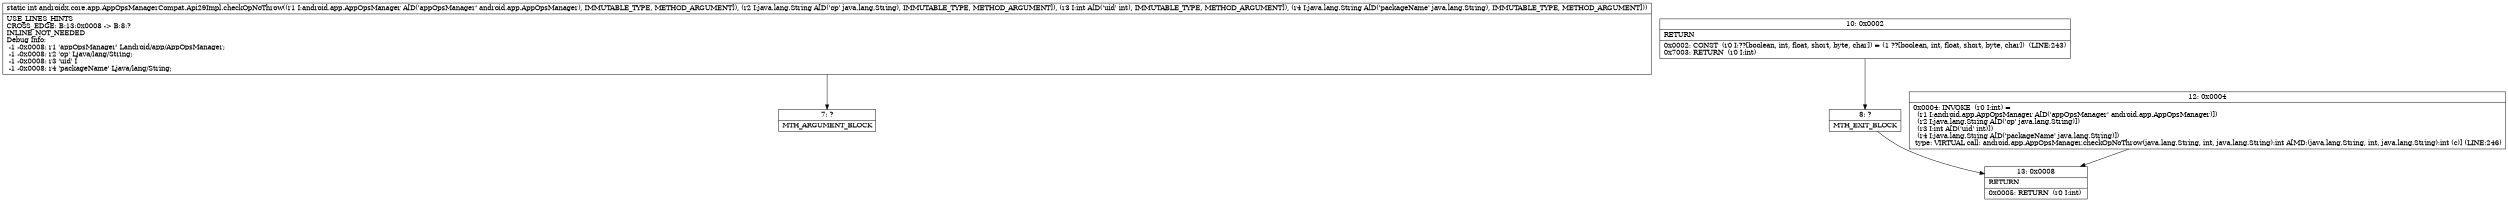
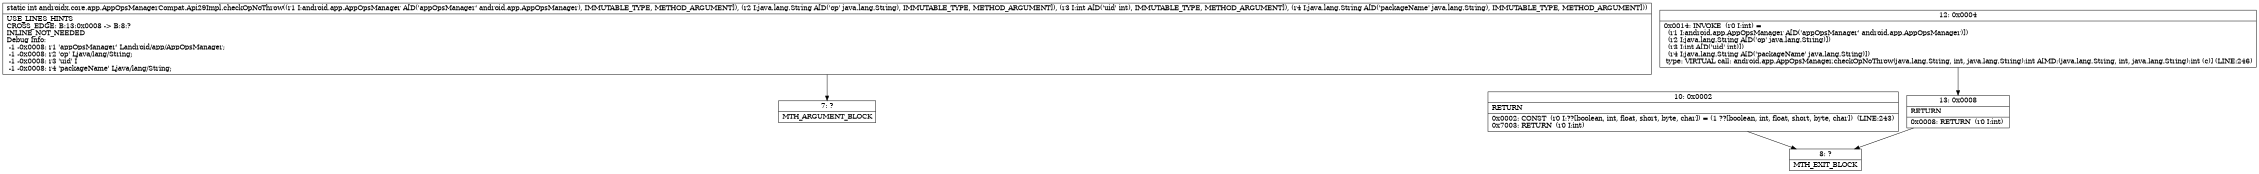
  digraph {
    node [shape=record]
    n1 [label="{7\:\ ?|MTH_ARGUMENT_BLOCK\l}"]
    n2 [label="{10\:\ 0x0002|RETURN\l|0x0002: CONST  (r0 I:??[boolean, int, float, short, byte, char]) = (1 ??[boolean, int, float, short, byte, char])  (LINE:243)\l0x7003: RETURN  (r0 I:int) \l}"]
    n3 [label="{8\:\ ?|MTH_EXIT_BLOCK\l}"]
-   n4 [label="{12\:\ 0x0004|0x0004: INVOKE  (r0 I:int) = \l  (r1 I:android.app.AppOpsManager A[D('appOpsManager' android.app.AppOpsManager)])\l  (r2 I:java.lang.String A[D('op' java.lang.String)])\l  (r3 I:int A[D('uid' int)])\l  (r4 I:java.lang.String A[D('packageName' java.lang.String)])\l type: VIRTUAL call: android.app.AppOpsManager.checkOpNoThrow(java.lang.String, int, java.lang.String):int A[MD:(java.lang.String, int, java.lang.String):int (c)] (LINE:246)\l}"]
-   n5 [label="{13\:\ 0x0008|RETURN\l|0x0005: RETURN  (r0 I:int) \l}"]
+   n4 [label="{12\:\ 0x0004|0x0014: INVOKE  (r0 I:int) = \l  (r1 I:android.app.AppOpsManager A[D('appOpsManager' android.app.AppOpsManager)])\l  (r2 I:java.lang.String A[D('op' java.lang.String)])\l  (r3 I:int A[D('uid' int)])\l  (r4 I:java.lang.String A[D('packageName' java.lang.String)])\l type: VIRTUAL call: android.app.AppOpsManager.checkOpNoThrow(java.lang.String, int, java.lang.String):int A[MD:(java.lang.String, int, java.lang.String):int (c)] (LINE:246)\l}"]
+   n5 [label="{13\:\ 0x0008|RETURN\l|0x0008: RETURN  (r0 I:int) \l}"]
    n6 [label="{static int androidx.core.app.AppOpsManagerCompat.Api29Impl.checkOpNoThrow((r1 I:android.app.AppOpsManager A[D('appOpsManager' android.app.AppOpsManager), IMMUTABLE_TYPE, METHOD_ARGUMENT]), (r2 I:java.lang.String A[D('op' java.lang.String), IMMUTABLE_TYPE, METHOD_ARGUMENT]), (r3 I:int A[D('uid' int), IMMUTABLE_TYPE, METHOD_ARGUMENT]), (r4 I:java.lang.String A[D('packageName' java.lang.String), IMMUTABLE_TYPE, METHOD_ARGUMENT]))  | USE_LINES_HINTS\lCROSS_EDGE: B:13:0x0008 \-\> B:8:?\lINLINE_NOT_NEEDED\lDebug Info:\l  \-1 \-0x0008: r1 'appOpsManager' Landroid\/app\/AppOpsManager;\l  \-1 \-0x0008: r2 'op' Ljava\/lang\/String;\l  \-1 \-0x0008: r3 'uid' I\l  \-1 \-0x0008: r4 'packageName' Ljava\/lang\/String;\l}"]
    n2 -> n3
    n4 -> n5
-   n3 -> n5
+   n5 -> n3
    n6 -> n1
  }
